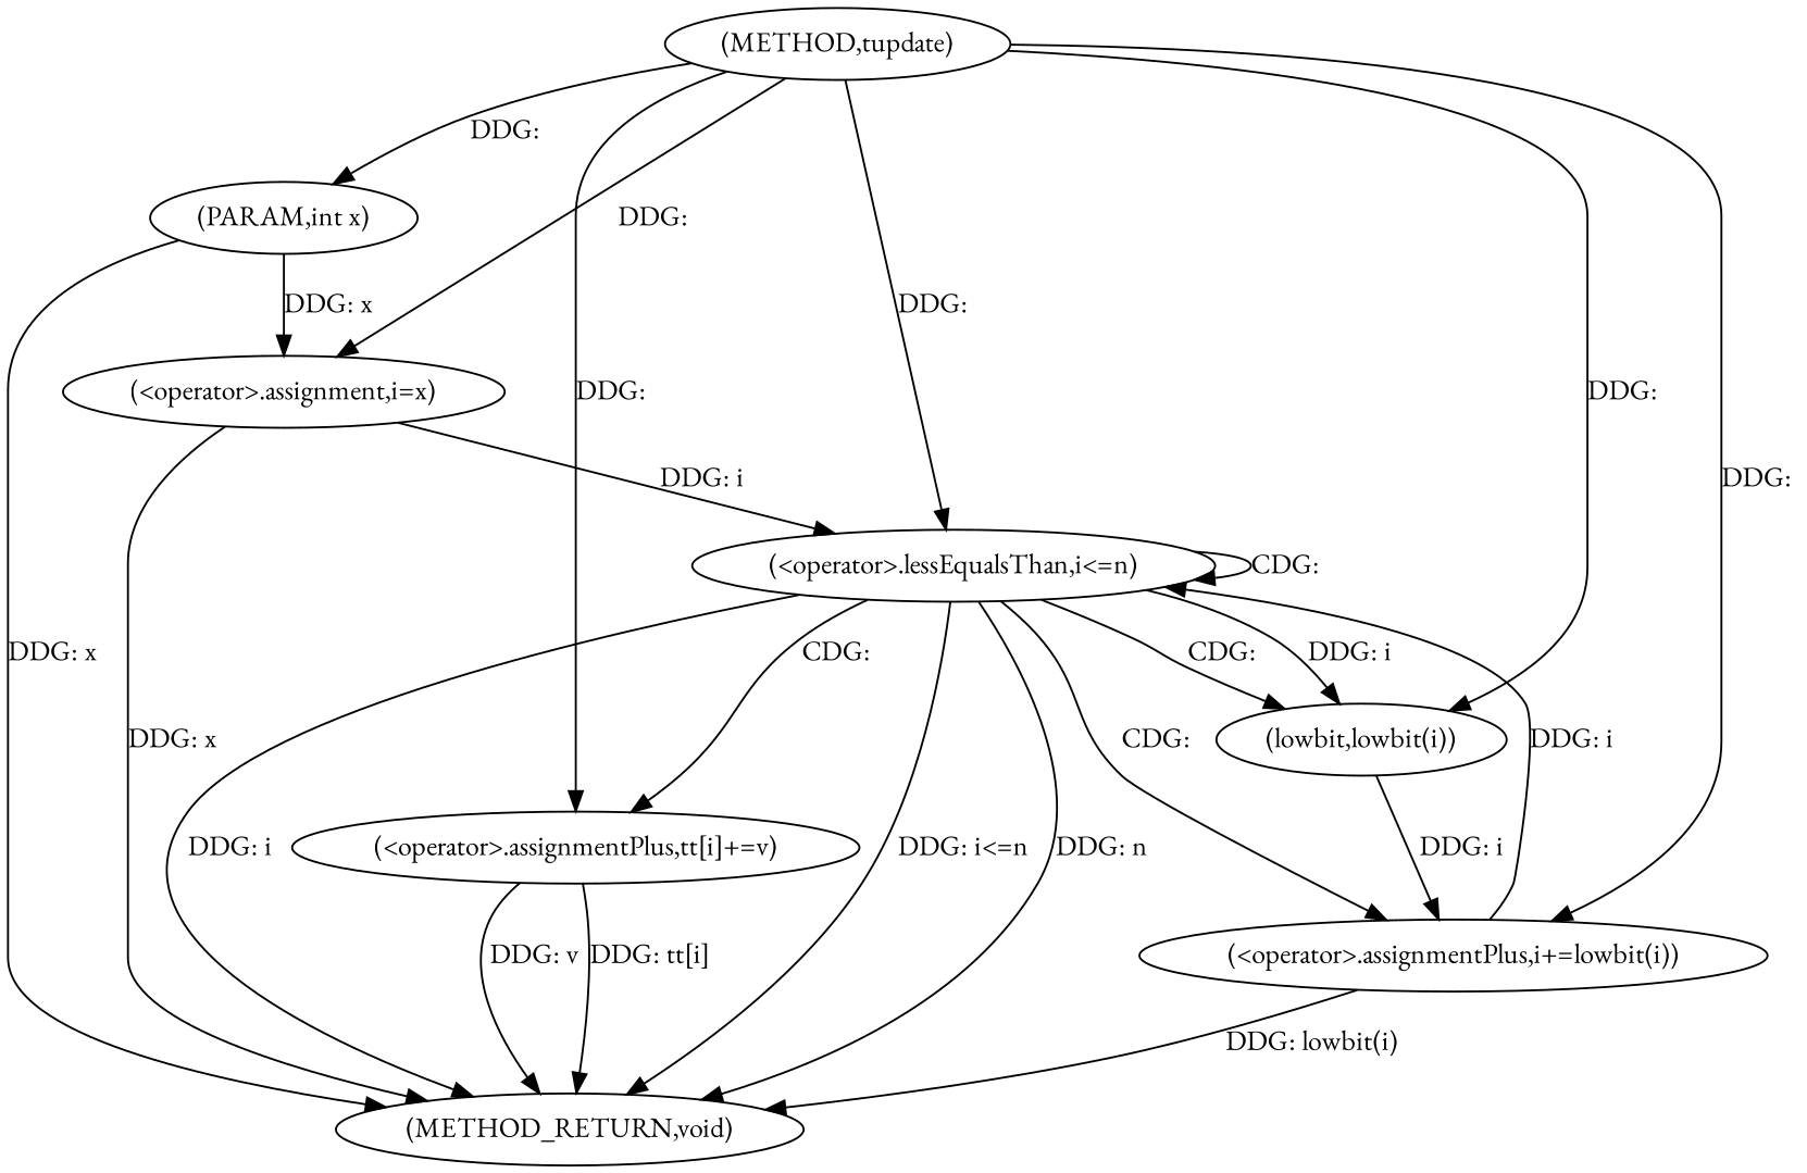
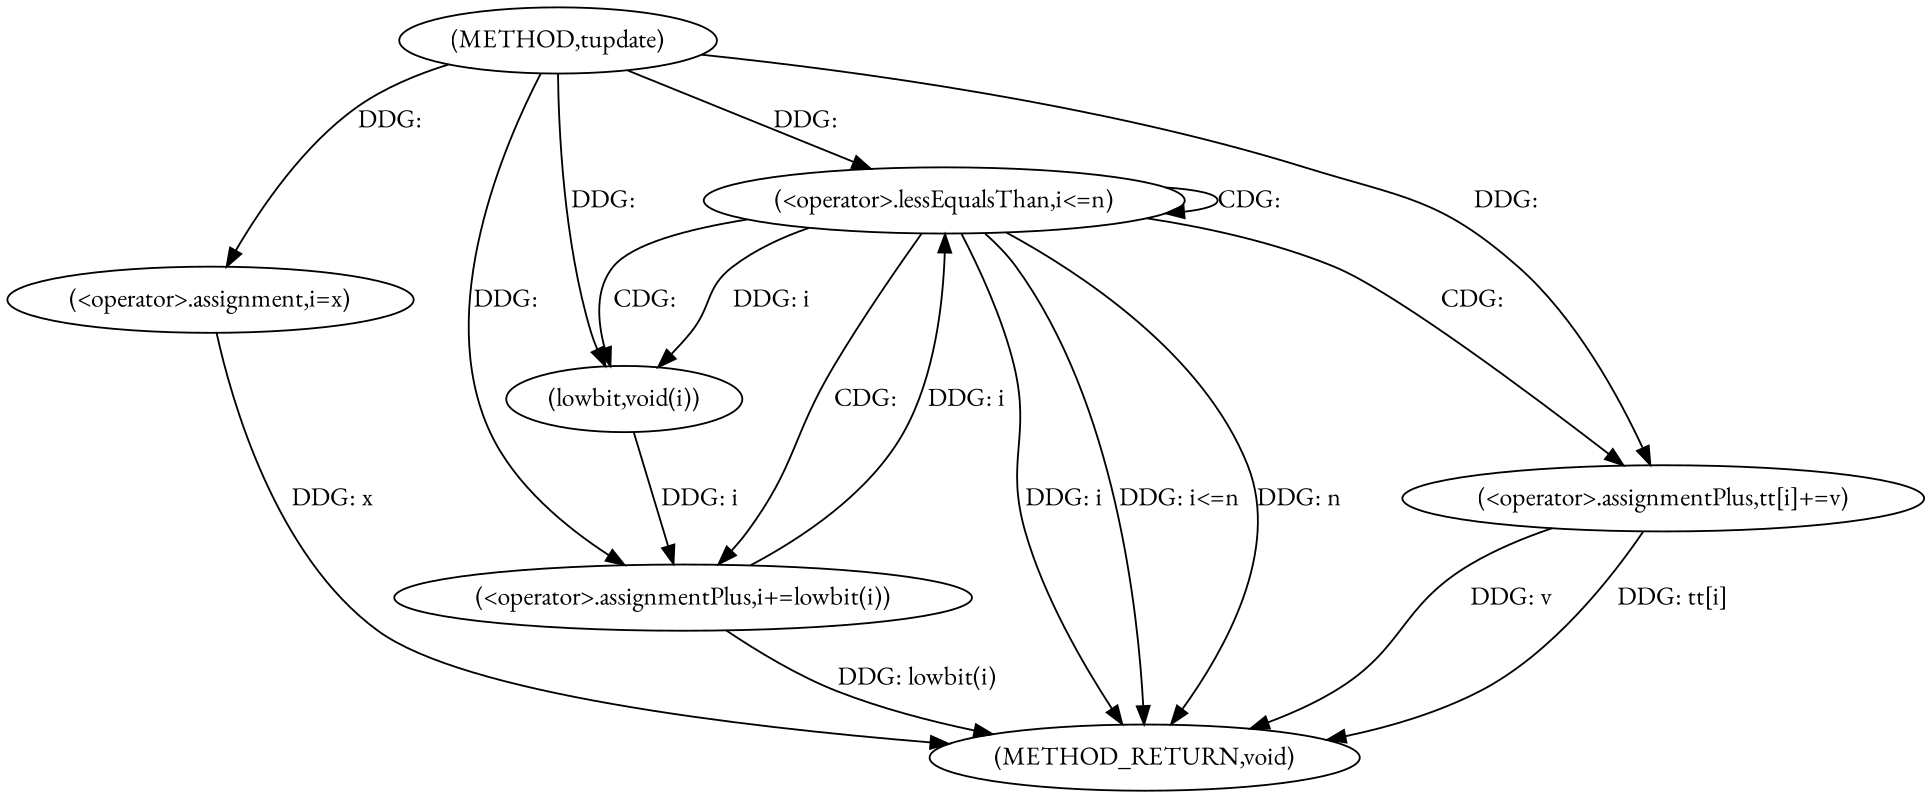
  digraph {
    fontname="EB Garamond"
    node [fontname="EB Garamond"]
    edge [fontname="EB Garamond"]
    n1 [label="(METHOD,tupdate)"]
-   n2 [label="(PARAM,int x)"]
    n3 [label="(<operator>.assignment,i=x)"]
    n4 [label="(<operator>.lessEqualsThan,i<=n)"]
    n5 [label="(<operator>.assignmentPlus,i+=lowbit(i))"]
    n6 [label="(<operator>.assignmentPlus,tt[i]+=v)"]
-   n7 [label="(lowbit,lowbit(i))"]
+   n7 [label="(lowbit,void(i))"]
    n8 [label="(METHOD_RETURN,void)"]
-   n1 -> n2 [label="DDG: "]
    n1 -> n3 [label="DDG: "]
    n1 -> n4 [label="DDG: "]
    n1 -> n5 [label="DDG: "]
    n1 -> n6 [label="DDG: "]
    n1 -> n7 [label="DDG: "]
-   n2 -> n3 [label="DDG: x"]
-   n2 -> n8 [label="DDG: x"]
-   n3 -> n4 [label="DDG: i"]
    n3 -> n8 [label="DDG: x"]
    n4 -> n4 [label="CDG: "]
    n4 -> n5 [label="CDG: "]
    n4 -> n6 [label="CDG: "]
    n4 -> n7 [label="DDG: i"]
    n4 -> n7 [label="CDG: "]
    n4 -> n8 [label="DDG: i"]
    n4 -> n8 [label="DDG: i<=n"]
    n4 -> n8 [label="DDG: n"]
    n5 -> n4 [label="DDG: i"]
    n5 -> n8 [label="DDG: lowbit(i)"]
    n6 -> n8 [label="DDG: tt[i]"]
    n6 -> n8 [label="DDG: v"]
    n7 -> n5 [label="DDG: i"]
  }
